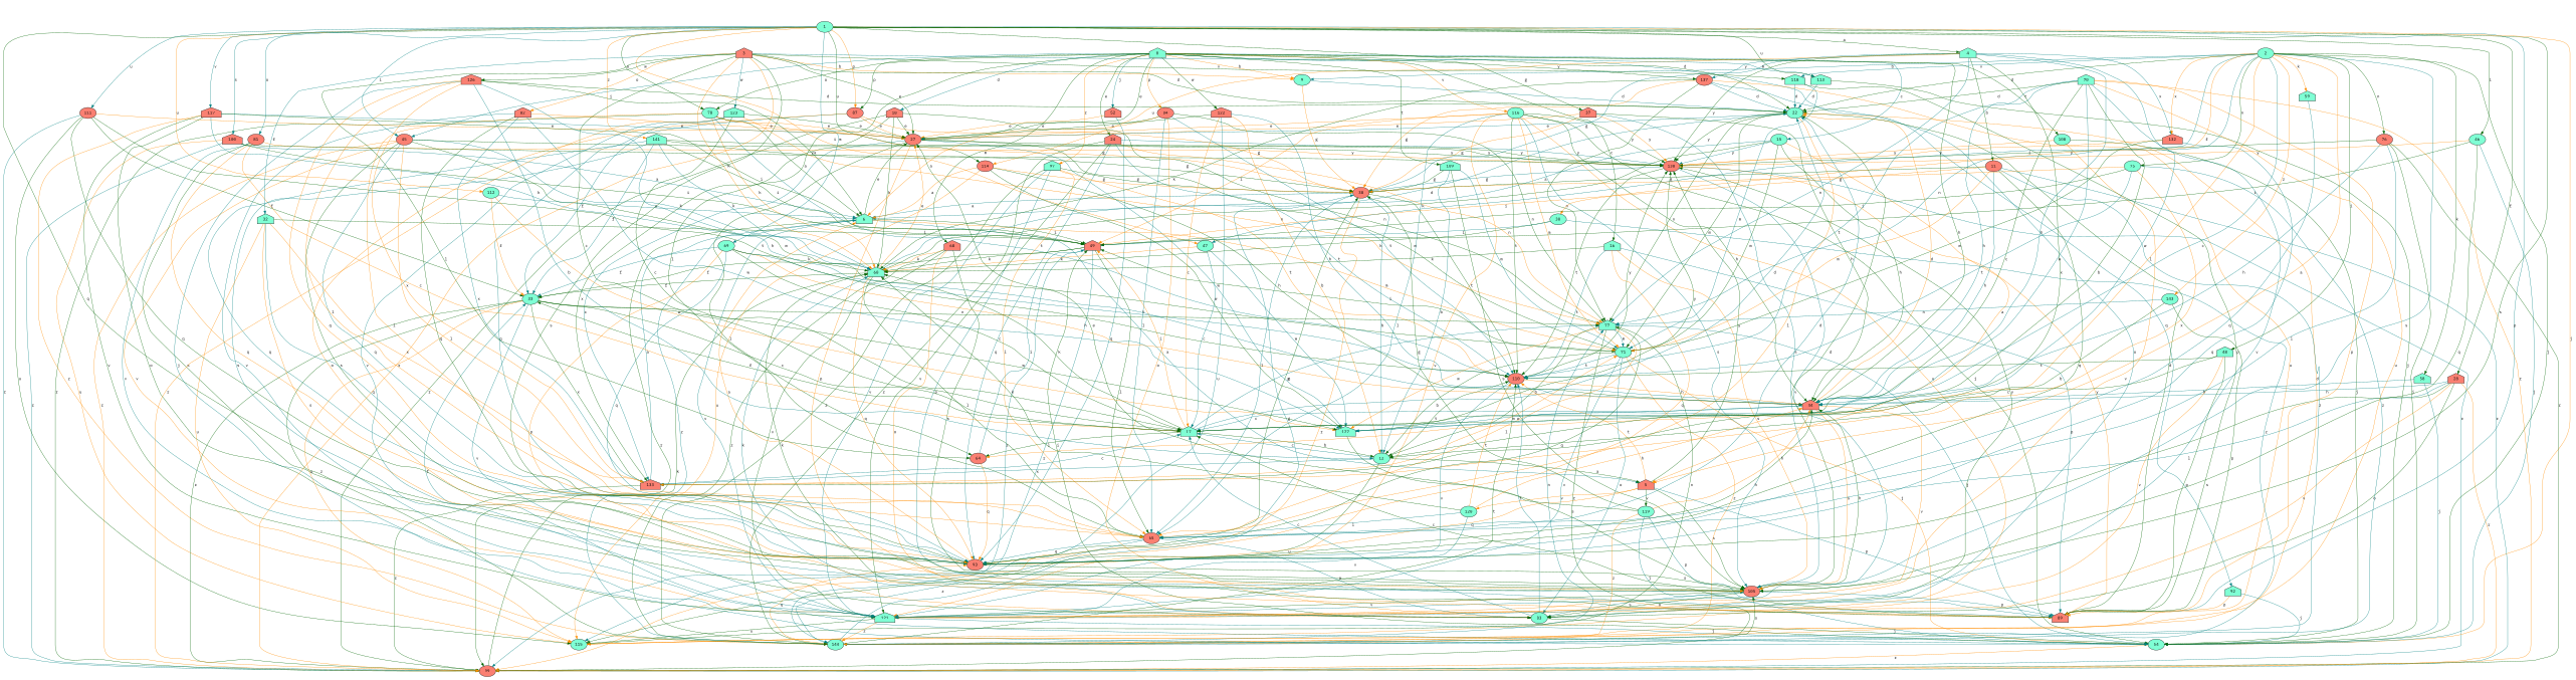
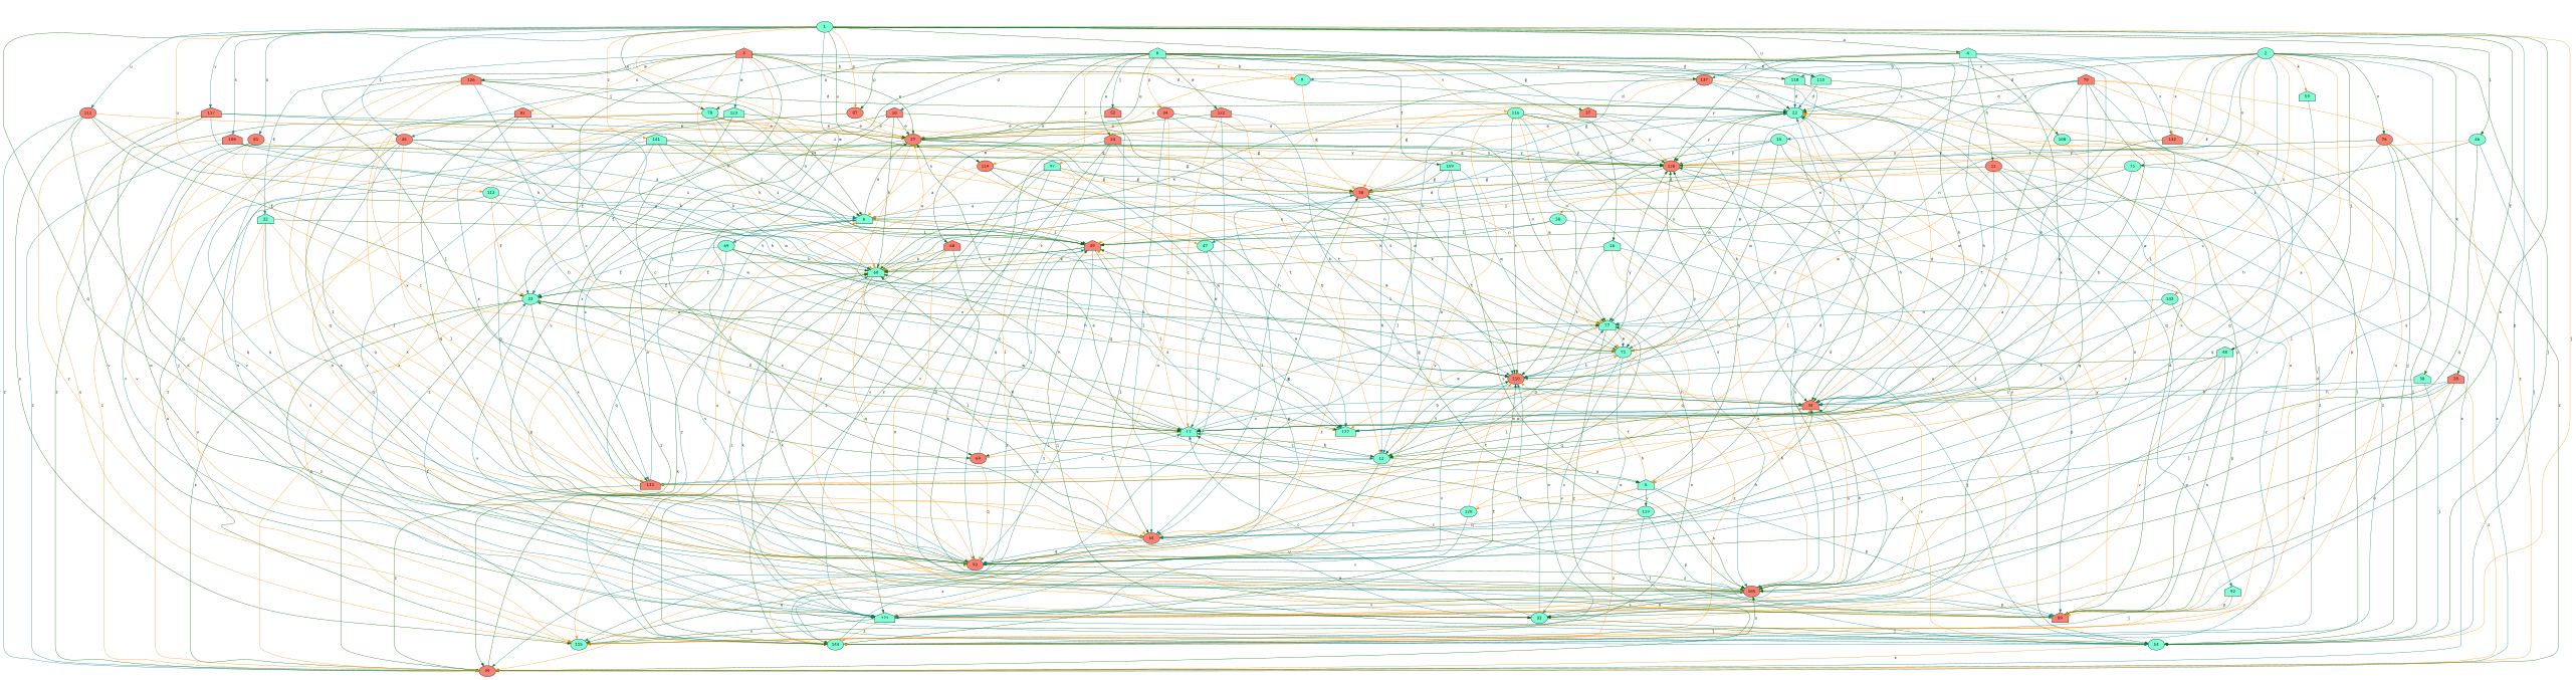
  strict digraph {
    fontname="IBM Plex Mono"
    node [fillcolor=aquamarine fontname="IBM Plex Mono" shape=ellipse style=filled]
    edge [color=darkgreen fontname="IBM Plex Mono"]
    0 [shape=house]
    9
    15
    16 [shape=house]
    18 [fillcolor=salmon shape=house]
    24 [fillcolor=salmon shape=house]
    27 [fillcolor=salmon]
    37 [fillcolor=salmon shape=house]
    44 [fillcolor=salmon shape=house]
    45 [fillcolor=salmon]
    52 [fillcolor=salmon shape=house]
    64 [fillcolor=salmon]
    68 [fillcolor=salmon shape=house]
    78
    84 [fillcolor=salmon]
    87 [fillcolor=salmon]
    92 [shape=house]
    97 [shape=house]
    108
    109 [shape=house]
    116
    122 [fillcolor=salmon shape=house]
    137 [fillcolor=salmon]
    22
    38 [fillcolor=salmon]
-   5 [fillcolor=salmon shape=house]
+   5 [shape=house]
    60 [shape=house]
    138 [fillcolor=salmon]
    6 [shape=house]
    71
    89 [fillcolor=salmon shape=house]
    93 [fillcolor=salmon]
    105 [fillcolor=salmon]
    110 [fillcolor=salmon]
    77 [shape=house]
    99 [fillcolor=salmon]
    133 [fillcolor=salmon shape=house]
    121 [shape=house]
    144
    127 [shape=house]
    65 [fillcolor=salmon]
    17 [shape=house]
    49 [fillcolor=salmon shape=house]
    83
    54
    12
    115
    1
    4 [shape=house]
    28 [fillcolor=salmon shape=house]
    46
    47
    69
    81 [fillcolor=salmon]
    100 [fillcolor=salmon shape=house]
    111 [fillcolor=salmon]
    112
    113 [shape=house]
    114 [fillcolor=salmon]
    117 [fillcolor=salmon shape=house]
    141 [shape=house]
    132 [fillcolor=salmon shape=house]
    11 [fillcolor=salmon]
    33
    2
    30
    48 [shape=house]
    58 [shape=house]
    59 [shape=house]
    75
    76 [fillcolor=salmon]
    118 [shape=house]
    143
    119
    120
    3 [fillcolor=salmon shape=house]
    32 [shape=house]
    82 [fillcolor=salmon shape=house]
    123 [shape=house]
    126 [fillcolor=salmon shape=house]
-   70 [shape=house]
+   70 [fillcolor=salmon shape=house]
    0 -> 9 [color=darkorange label=b]
    0 -> 15 [color=teal label=c]
    0 -> 16 [label=c]
    0 -> 18 [color=teal label=d]
    0 -> 24 [label=e]
    0 -> 27 [label=e]
    0 -> 37 [label=g]
    0 -> 44 [label=h]
    0 -> 45 [color=teal label=i]
    0 -> 52 [color=teal label=j]
    0 -> 64 [label=l]
    0 -> 68 [label=m]
    0 -> 78 [label=o]
    0 -> 84 [color=darkorange label=p]
    0 -> 87 [label=p]
    0 -> 92 [color=teal label=q]
    0 -> 97 [color=darkorange label=r]
    0 -> 108 [label=t]
    0 -> 109 [label=t]
    0 -> 116 [color=darkorange label=v]
    0 -> 122 [label=w]
    0 -> 137 [label=y]
    9 -> 22 [color=teal label=d]
    9 -> 38 [color=darkorange label=g]
    15 -> 44 [label=h]
    15 -> 5 [color=darkorange label=a]
    15 -> 60 [label=k]
    15 -> 138 [color=teal label=y]
    15 -> 6 [color=teal label=a]
    15 -> 71 [label=m]
    16 -> 60 [label=k]
    16 -> 89 [color=teal label=p]
    16 -> 93 [color=darkorange label=q]
    16 -> 105 [color=darkorange label=s]
    16 -> 110 [color=teal label=t]
    18 -> 27 [label=e]
    18 -> 60 [label=k]
    18 -> 77 [label=n]
    18 -> 99 [label=r]
    18 -> 133 [label=x]
    24 -> 138 [color=teal label=y]
    24 -> 93 [color=teal label=q]
    24 -> 110 [color=teal label=t]
    24 -> 77 [color=darkorange label=n]
    24 -> 121 [label=v]
    24 -> 144 [label=z]
    27 -> 138 [label=y]
    27 -> 71 [label=m]
    27 -> 89 [color=darkorange label=p]
    27 -> 133 [color=teal label=x]
    27 -> 127 [color=teal label=w]
    27 -> 65 [label=l]
    37 -> 27 [color=darkorange label=e]
    37 -> 44 [label=h]
    37 -> 38 [color=darkorange label=g]
    37 -> 138 [color=darkorange label=y]
    37 -> 105 [color=teal label=s]
    44 -> 22 [color=darkorange label=d]
    44 -> 105 [color=darkorange label=s]
    44 -> 121 [color=darkorange label=v]
    44 -> 127 [color=teal label=w]
    44 -> 17 [color=teal label=c]
    45 -> 60 [color=teal label=k]
    45 -> 138 [label=y]
    45 -> 71 [label=m]
    45 -> 93 [color=teal label=q]
    45 -> 105 [label=s]
    45 -> 99 [color=darkorange label=r]
    45 -> 121 [color=darkorange label=v]
    45 -> 65 [color=darkorange label=l]
    52 -> 27 [color=darkorange label=e]
    52 -> 93 [color=teal label=q]
    64 -> 93 [color=darkorange label=q]
    64 -> 49 [color=teal label=i]
    68 -> 60 [color=darkorange label=k]
    68 -> 105 [label=s]
    68 -> 121 [label=v]
    68 -> 144 [label=z]
    68 -> 83 [color=darkorange label=o]
    78 -> 27 [color=darkorange label=e]
    78 -> 38 [color=darkorange label=g]
    78 -> 60 [color=darkorange label=k]
    78 -> 6 [label=a]
    78 -> 110 [color=teal label=t]
    78 -> 99 [label=r]
    78 -> 65 [color=darkorange label=l]
    84 -> 27 [label=e]
    84 -> 6 [color=darkorange label=a]
    84 -> 110 [color=teal label=t]
    84 -> 77 [label=n]
    84 -> 65 [color=teal label=l]
    84 -> 83 [color=darkorange label=o]
    87 -> 27 [color=darkorange label=e]
    87 -> 38 [color=darkorange label=g]
    87 -> 93 [color=teal label=q]
    87 -> 83 [color=darkorange label=o]
    92 -> 89 [color=darkorange label=p]
-   92 -> 54 [color=teal label=j]
+   92 -> 115 [color=teal label=j]
    97 -> 38 [label=g]
    97 -> 89 [color=teal label=p]
    97 -> 110 [color=darkorange label=t]
    97 -> 121 [color=teal label=v]
    97 -> 144 [label=z]
    97 -> 65 [color=darkorange label=l]
    108 -> 138 [color=darkorange label=y]
    108 -> 121 [color=darkorange label=v]
    108 -> 54 [label=j]
    109 -> 38 [label=g]
    109 -> 71 [color=teal label=m]
    109 -> 105 [label=s]
    109 -> 12 [color=teal label=b]
    116 -> 27 [color=darkorange label=e]
    116 -> 44 [label=h]
    116 -> 138 [label=y]
    116 -> 71 [color=darkorange label=m]
    116 -> 105 [color=teal label=s]
    116 -> 110 [label=t]
    116 -> 121 [color=darkorange label=v]
    116 -> 65 [color=teal label=l]
    116 -> 49 [color=darkorange label=i]
    116 -> 54 [label=j]
    116 -> 115 [color=darkorange label=u]
    122 -> 27 [label=e]
    122 -> 44 [color=teal label=h]
    122 -> 17 [color=darkorange label=c]
    122 -> 12 [color=darkorange label=b]
    122 -> 115 [color=teal label=u]
    137 -> 22 [color=teal label=d]
    137 -> 38 [color=darkorange label=g]
    137 -> 60 [label=k]
    137 -> 77 [label=n]
    137 -> 83 [color=teal label=o]
    137 -> 115 [color=darkorange label=u]
    22 -> 27 [color=teal label=e]
    22 -> 138 [label=y]
    22 -> 71 [label=m]
    22 -> 77 [label=n]
    22 -> 65 [color=darkorange label=l]
    38 -> 6 [color=teal label=a]
    38 -> 110 [label=t]
    38 -> 99 [color=darkorange label=r]
    38 -> 65 [color=teal label=l]
    38 -> 12 [color=teal label=b]
    5 -> 138 [label=y]
    5 -> 89 [color=teal label=p]
    5 -> 93 [color=darkorange label=q]
    5 -> 105 [label=s]
    5 -> 110 [color=darkorange label=t]
    5 -> 119 [label=v]
    5 -> 120 [color=darkorange label=v]
    60 -> 27 [color=darkorange label=e]
    60 -> 22 [color=teal label=d]
    60 -> 93 [color=darkorange label=q]
    60 -> 65 [label=l]
    60 -> 33 [label=f]
    138 -> 38 [color=teal label=g]
    138 -> 110 [label=t]
    138 -> 99 [color=teal label=r]
    138 -> 121 [color=teal label=v]
    6 -> 27 [label=e]
    6 -> 5 [color=teal label=a]
    6 -> 71 [color=darkorange label=m]
    6 -> 99 [label=r]
    6 -> 121 [color=teal label=v]
    6 -> 144 [color=teal label=z]
    6 -> 49 [label=i]
    71 -> 110 [color=teal label=t]
    71 -> 121 [color=teal label=v]
    71 -> 144 [color=darkorange label=z]
    71 -> 49 [label=i]
    71 -> 83 [color=teal label=o]
    71 -> 54 [color=darkorange label=j]
    71 -> 12 [label=b]
    89 -> 22 [label=d]
    89 -> 60 [label=k]
    89 -> 138 [color=darkorange label=y]
    89 -> 17 [label=c]
    93 -> 44 [label=h]
    93 -> 38 [label=g]
    93 -> 6 [color=darkorange label=a]
    93 -> 105 [label=s]
    105 -> 44 [label=h]
    105 -> 22 [label=d]
    105 -> 89 [color=teal label=p]
    105 -> 121 [label=v]
    105 -> 83 [label=o]
    110 -> 44 [color=darkorange label=h]
    110 -> 138 [label=y]
    110 -> 121 [color=teal label=v]
    77 -> 71 [color=teal label=m]
    77 -> 93 [label=q]
    77 -> 99 [label=r]
    77 -> 127 [color=darkorange label=w]
    77 -> 65 [color=darkorange label=l]
    77 -> 54 [color=teal label=j]
    77 -> 12 [label=b]
    99 -> 60 [label=k]
    133 -> 6 [color=teal label=a]
    133 -> 71 [color=darkorange label=m]
    133 -> 99 [label=r]
    133 -> 17 [color=teal label=c]
    121 -> 144 [color=darkorange label=z]
    121 -> 54 [color=teal label=j]
    121 -> 115 [label=u]
    144 -> 22 [color=darkorange label=d]
    144 -> 38 [color=teal label=g]
    144 -> 93 [color=darkorange label=q]
    144 -> 105 [label=s]
    144 -> 110 [label=t]
    144 -> 77 [color=teal label=n]
    127 -> 138 [label=y]
-   127 -> 105 [label=s]
+   48 -> 105 [label=s]
    65 -> 22 [color=teal label=d]
    65 -> 93 [color=teal label=q]
    65 -> 144 [color=teal label=z]
    65 -> 83 [color=teal label=o]
    17 -> 64 [label=l]
    17 -> 22 [color=teal label=d]
    17 -> 60 [label=k]
    17 -> 77 [color=teal label=n]
    17 -> 49 [color=darkorange label=i]
    17 -> 12 [label=b]
    17 -> 33 [label=f]
    49 -> 60 [label=k]
    49 -> 99 [color=teal label=r]
    49 -> 144 [color=teal label=z]
    49 -> 65 [label=l]
    49 -> 33 [label=f]
    83 -> 60 [color=teal label=k]
    83 -> 138 [label=y]
    83 -> 105 [color=teal label=s]
    83 -> 110 [color=teal label=t]
    83 -> 17 [color=teal label=c]
    83 -> 54 [label=j]
    54 -> 99 [color=darkorange label=r]
    54 -> 49 [label=i]
    54 -> 33 [color=teal label=f]
    12 -> 5 [label=a]
    12 -> 110 [label=t]
    12 -> 133 [color=teal label=x]
    12 -> 17 [color=teal label=c]
    12 -> 115 [label=u]
    115 -> 77 [label=n]
    1 -> 45 [color=teal label=i]
    1 -> 78 [label=o]
    1 -> 87 [color=darkorange label=p]
    1 -> 22 [label=d]
    1 -> 89 [color=teal label=p]
    1 -> 93 [label=q]
    1 -> 105 [label=s]
    1 -> 54 [color=darkorange label=j]
    1 -> 4 [label=a]
    1 -> 28 [label=f]
    1 -> 46 [label=i]
    1 -> 47 [color=darkorange label=i]
    1 -> 69 [color=teal label=m]
    1 -> 81 [color=teal label=o]
    1 -> 100 [color=teal label=s]
    1 -> 111 [color=teal label=u]
    1 -> 112 [color=darkorange label=u]
    1 -> 113 [label=u]
    1 -> 114 [label=u]
    1 -> 117 [color=teal label=v]
    1 -> 141 [color=darkorange label=z]
    4 -> 44 [color=teal label=h]
    4 -> 137 [color=teal label=y]
    4 -> 38 [color=teal label=g]
    4 -> 138 [label=y]
    4 -> 77 [color=teal label=n]
    4 -> 133 [label=x]
    4 -> 127 [color=teal label=w]
    4 -> 114 [color=darkorange label=u]
    4 -> 132 [color=teal label=x]
    4 -> 11 [label=b]
    28 -> 44 [color=teal label=h]
    28 -> 105 [label=s]
    28 -> 99 [color=darkorange label=r]
    28 -> 121 [color=darkorange label=v]
    28 -> 65 [color=teal label=l]
    28 -> 83 [label=o]
    46 -> 138 [color=darkorange label=y]
    46 -> 93 [label=q]
    46 -> 49 [label=i]
    46 -> 54 [color=teal label=j]
    47 -> 60 [color=darkorange label=k]
    47 -> 127 [color=teal label=w]
    47 -> 17 [color=teal label=c]
    69 -> 44 [color=darkorange label=h]
    69 -> 60 [label=k]
    69 -> 89 [color=darkorange label=p]
    69 -> 93 [color=teal label=q]
    69 -> 110 [color=teal label=t]
    69 -> 17 [label=c]
    69 -> 33 [color=teal label=f]
    81 -> 138 [color=darkorange label=y]
    81 -> 93 [color=darkorange label=q]
    81 -> 105 [label=s]
    81 -> 121 [color=teal label=v]
    81 -> 17 [color=darkorange label=c]
    100 -> 138 [label=y]
    100 -> 6 [color=teal label=a]
    100 -> 99 [color=teal label=r]
    100 -> 49 [label=i]
    100 -> 115 [color=darkorange label=u]
    111 -> 27 [color=darkorange label=e]
    111 -> 93 [label=q]
    111 -> 110 [label=t]
    111 -> 99 [color=teal label=r]
    111 -> 115 [label=u]
    111 -> 33 [label=f]
    112 -> 6 [color=teal label=a]
    112 -> 127 [color=darkorange label=w]
+   112 -> 115 [label=u]
    112 -> 33 [color=darkorange label=f]
    113 -> 22 [color=teal label=d]
    113 -> 54 [label=j]
    114 -> 44 [label=h]
    114 -> 38 [color=darkorange label=g]
    114 -> 6 [color=darkorange label=a]
    114 -> 127 [label=w]
    114 -> 115 [color=darkorange label=u]
    117 -> 27 [color=teal label=e]
    117 -> 60 [color=teal label=k]
    117 -> 121 [label=v]
    117 -> 144 [color=darkorange label=z]
    117 -> 49 [label=i]
    117 -> 83 [label=o]
    141 -> 38 [label=g]
    141 -> 60 [color=teal label=k]
    141 -> 138 [label=y]
    141 -> 93 [color=teal label=q]
    141 -> 105 [color=teal label=s]
    141 -> 49 [label=i]
    141 -> 33 [color=teal label=f]
    132 -> 138 [color=darkorange label=y]
    132 -> 71 [label=m]
    132 -> 93 [color=teal label=q]
    11 -> 44 [color=teal label=h]
    11 -> 38 [label=g]
    11 -> 71 [color=darkorange label=m]
    11 -> 93 [label=q]
    11 -> 99 [color=teal label=r]
    11 -> 144 [color=teal label=z]
    11 -> 49 [color=darkorange label=i]
    33 -> 77 [label=n]
    33 -> 99 [label=r]
    33 -> 133 [label=x]
    33 -> 121 [color=teal label=v]
    33 -> 144 [label=z]
    33 -> 127 [label=w]
    33 -> 17 [label=c]
    33 -> 115 [color=darkorange label=u]
    2 -> 9 [color=teal label=b]
    2 -> 64 [color=darkorange label=l]
    2 -> 22 [label=d]
    2 -> 5 [color=darkorange label=a]
    2 -> 105 [color=teal label=s]
    2 -> 77 [color=teal label=n]
    2 -> 17 [color=teal label=c]
    2 -> 54 [label=j]
    2 -> 47 [color=teal label=i]
    2 -> 132 [color=darkorange label=x]
    2 -> 30 [color=darkorange label=f]
    2 -> 48 [label=i]
    2 -> 58 [label=k]
    2 -> 59 [color=darkorange label=k]
    2 -> 75 [label=n]
    2 -> 76 [label=n]
    2 -> 118 [color=teal label=v]
    2 -> 143 [color=darkorange label=z]
    30 -> 60 [label=k]
    30 -> 144 [color=teal label=z]
    30 -> 49 [color=teal label=i]
    48 -> 89 [label=p]
    48 -> 110 [label=t]
    48 -> 121 [color=darkorange label=v]
    48 -> 17 [label=c]
    58 -> 44 [color=teal label=h]
    58 -> 54 [color=teal label=j]
    59 -> 93 [color=teal label=q]
    75 -> 38 [color=darkorange label=g]
    75 -> 110 [color=teal label=t]
    75 -> 133 [color=darkorange label=x]
    75 -> 144 [color=teal label=z]
    75 -> 49 [label=i]
    76 -> 44 [color=teal label=h]
    76 -> 138 [label=y]
    76 -> 99 [label=r]
    76 -> 65 [color=teal label=l]
    76 -> 54 [label=j]
    118 -> 22 [color=teal label=d]
    118 -> 71 [color=teal label=m]
    118 -> 89 [label=p]
    143 -> 89 [label=p]
    143 -> 77 [color=teal label=n]
    143 -> 12 [label=b]
    119 -> 27 [label=e]
    119 -> 44 [color=darkorange label=h]
    119 -> 38 [label=g]
    119 -> 89 [color=teal label=p]
    119 -> 144 [color=darkorange label=z]
    119 -> 54 [color=teal label=j]
    120 -> 44 [color=darkorange label=h]
    120 -> 60 [label=k]
    120 -> 110 [color=darkorange label=t]
    120 -> 121 [color=teal label=v]
    120 -> 65 [color=teal label=l]
    3 -> 9 [color=darkorange label=b]
    3 -> 27 [label=e]
    3 -> 64 [label=l]
    3 -> 22 [label=d]
    3 -> 60 [color=darkorange label=k]
    3 -> 105 [label=s]
    3 -> 99 [color=darkorange label=r]
    3 -> 17 [label=c]
    3 -> 113 [color=teal label=m]
    3 -> 118 [label=v]
    3 -> 32 [color=teal label=f]
    3 -> 82 [color=darkorange label=o]
    3 -> 123 [color=teal label=w]
    3 -> 126 [label=w]
    32 -> 93 [color=teal label=q]
    32 -> 105 [color=darkorange label=s]
    32 -> 133 [color=darkorange label=x]
    32 -> 49 [label=i]
    32 -> 115 [color=darkorange label=u]
    82 -> 27 [color=darkorange label=e]
    82 -> 93 [label=q]
    82 -> 133 [color=teal label=x]
    82 -> 121 [color=teal label=v]
    82 -> 127 [color=teal label=w]
    123 -> 27 [label=e]
    123 -> 77 [color=darkorange label=n]
    123 -> 99 [color=darkorange label=r]
    123 -> 121 [color=teal label=v]
    123 -> 17 [label=c]
    123 -> 33 [color=teal label=f]
    126 -> 44 [color=teal label=h]
    126 -> 22 [label=d]
    126 -> 6 [label=a]
    126 -> 93 [color=darkorange label=q]
    126 -> 133 [color=darkorange label=x]
    126 -> 65 [color=darkorange label=l]
    126 -> 54 [color=teal label=j]
    126 -> 12 [color=teal label=b]
    70 -> 44 [color=teal label=h]
    70 -> 22 [label=d]
    70 -> 89 [color=darkorange label=p]
    70 -> 110 [color=teal label=t]
    70 -> 99 [color=darkorange label=r]
    70 -> 121 [color=teal label=v]
    70 -> 127 [color=teal label=w]
    70 -> 17 [label=c]
    70 -> 12 [label=b]
    70 -> 115 [color=darkorange label=u]
  }
